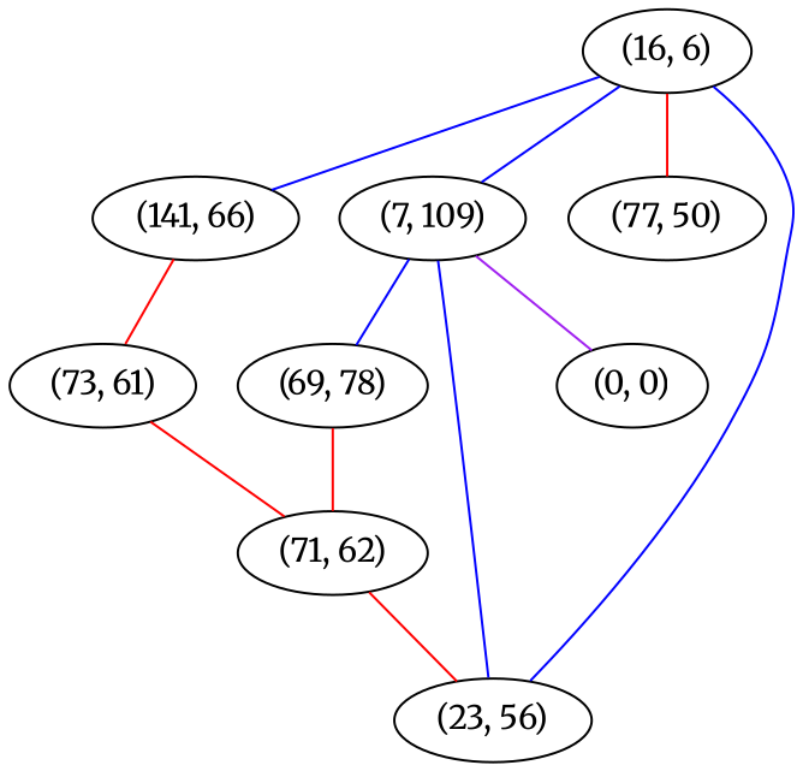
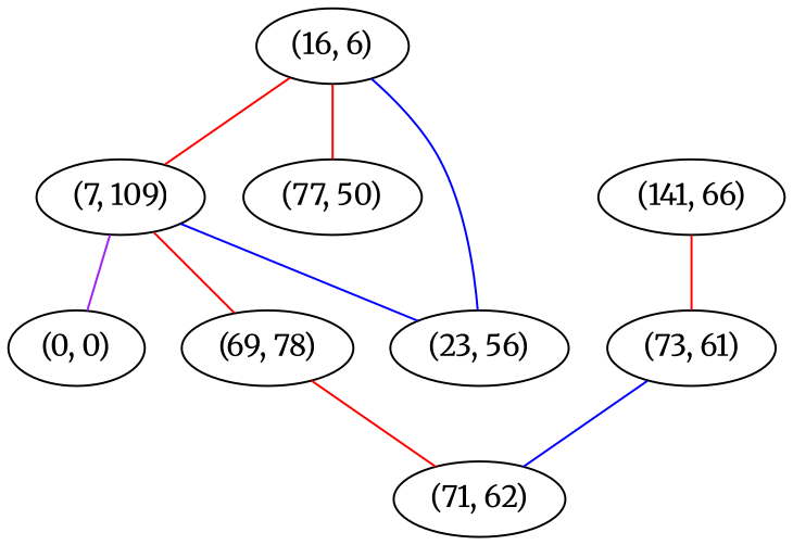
  graph {
    fontname=Merriweather
    node [fontname=Merriweather]
    edge [color=red fontname=Merriweather weight=3]
    "(16, 6)"
    "(141, 66)"
    "(7, 109)"
    "(77, 50)"
    "(23, 56)"
    "(73, 61)"
    "(0, 0)"
    "(69, 78)"
    "(71, 62)"
-   "(16, 6)" -- "(141, 66)" [color=blue]
-   "(16, 6)" -- "(7, 109)" [color=blue weight=1]
+   "(16, 6)" -- "(7, 109)" [weight=1]
    "(16, 6)" -- "(77, 50)"
    "(16, 6)" -- "(23, 56)" [color=blue]
    "(141, 66)" -- "(73, 61)" [weight=1]
    "(7, 109)" -- "(23, 56)" [color=blue]
    "(7, 109)" -- "(0, 0)" [color=purple weight=4]
-   "(7, 109)" -- "(69, 78)" [color=blue]
-   "(73, 61)" -- "(71, 62)" [weight=1]
+   "(7, 109)" -- "(69, 78)"
+   "(73, 61)" -- "(71, 62)" [color=blue weight=1]
    "(69, 78)" -- "(71, 62)" [weight=1]
-   "(71, 62)" -- "(23, 56)" [weight=1]
  }
